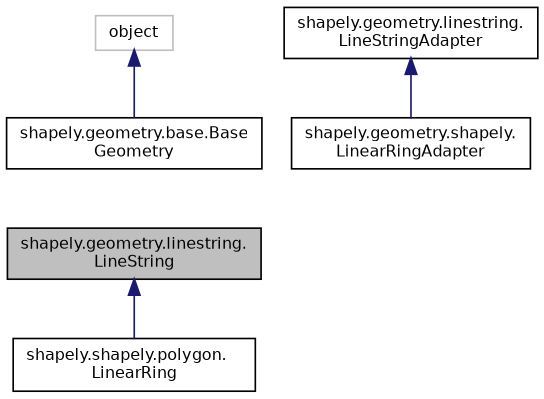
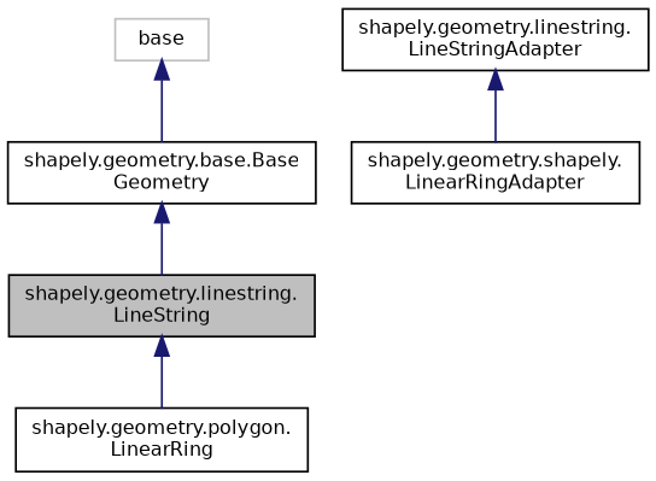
  digraph {
    node [color=black fillcolor=white fontname=Helvetica fontsize=10 shape=record style=filled]
    edge [color=midnightblue dir=back fontname=Helvetica fontsize=10 labelfontname=Helvetica labelfontsize=10 style=solid]
    n1 [fillcolor=grey75 fontcolor=black height=0.2 label="shapely.geometry.linestring.\lLineString" width=0.4]
-   n2 [height=0.2 label="shapely.shapely.polygon.\lLinearRing" width=0.4]
+   n2 [height=0.2 label="shapely.geometry.polygon.\lLinearRing" width=0.4]
    n3 [height=0.2 label="shapely.geometry.linestring.\lLineStringAdapter" width=0.4]
    n4 [height=0.2 label="shapely.geometry.shapely.\lLinearRingAdapter" width=0.4]
    n5 [height=0.2 label="shapely.geometry.base.Base\lGeometry" width=0.4]
-   n6 [color=grey75 height=0.2 label=object width=0.4]
+   n6 [color=grey75 height=0.2 label=base width=0.4]
    n1 -> n2
    n3 -> n4
+   n5 -> n1
    n6 -> n5
  }
